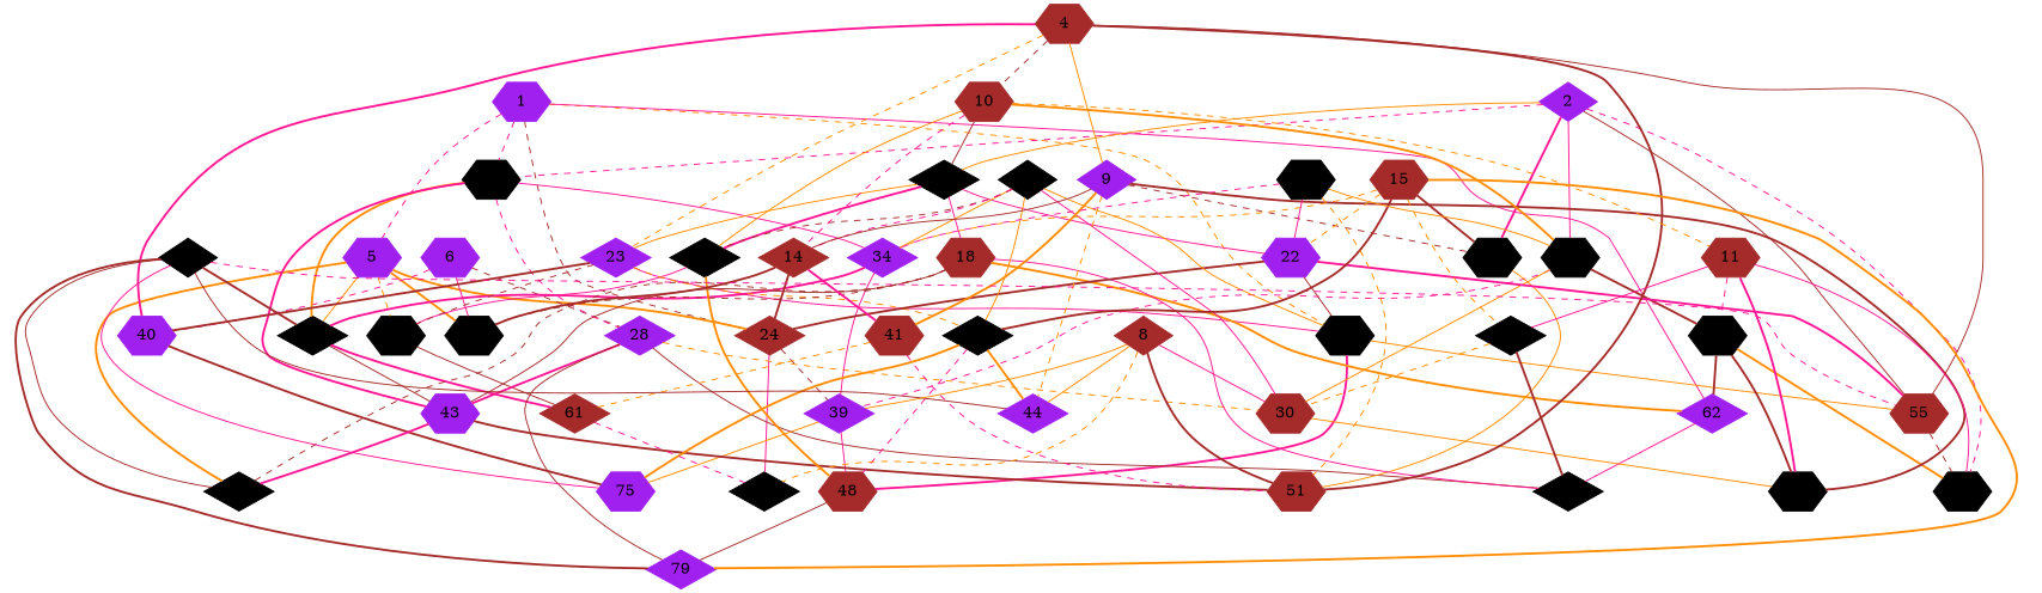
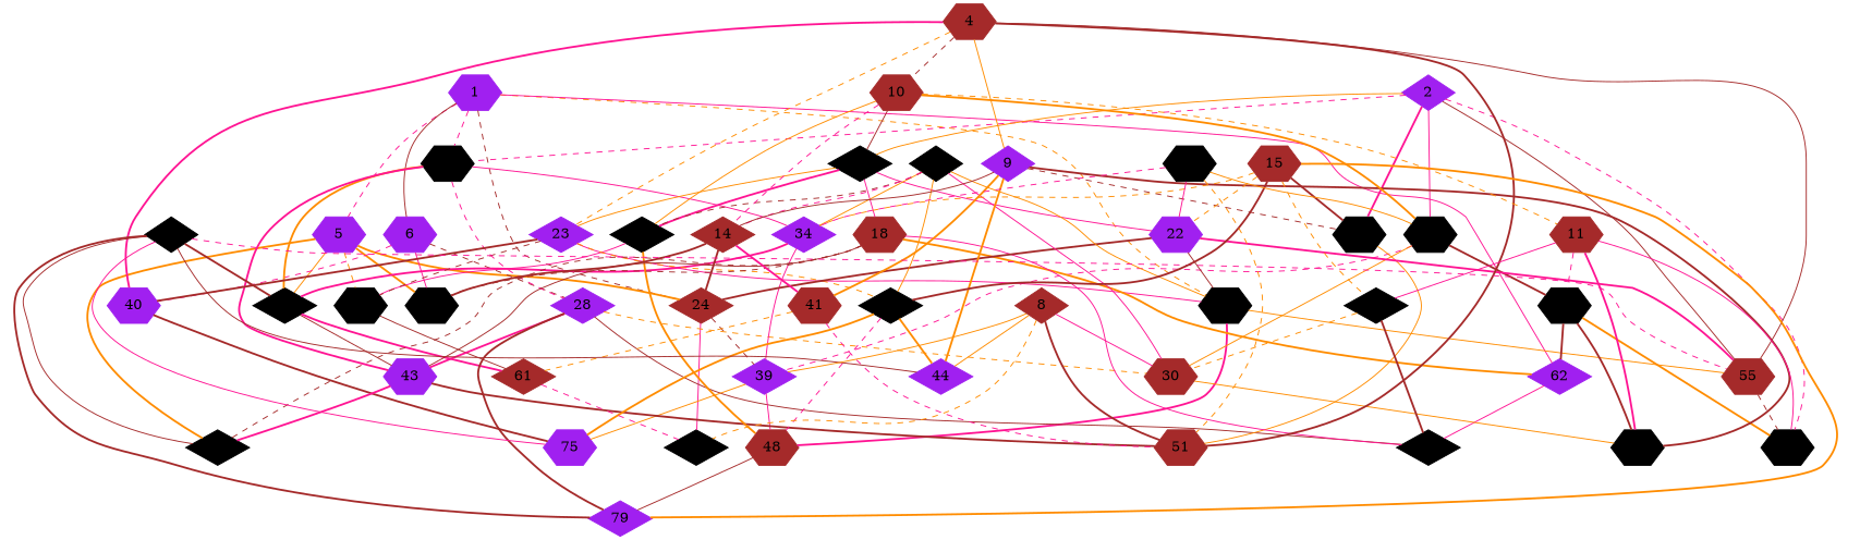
  graph {
    node [color=black shape=hexagon style=filled]
    edge [color=deeppink style=solid]
    1 [color=purple super="+64"]
    5 [color=purple super="+38"]
    6 [color=purple]
    24 [color=brown shape=diamond super="+27"]
    26 [super="+80"]
    42 [super="+45"]
    62 [color=purple shape=diamond]
    21
    36 [shape=diamond super="+58"]
    53
    68 [shape=diamond]
    40 [color=purple]
    28 [color=purple shape=diamond super="+78"]
    39 [color=purple shape=diamond super="+82"]
    69 [shape=diamond]
    34 [color=purple shape=diamond super="+47"]
    43 [color=purple super="+77"]
    55 [color=brown super="+67"]
    48 [color=brown super="+54"]
    76 [shape=diamond]
    2 [color=purple shape=diamond super="+66"]
    12 [shape=diamond super="+57"]
    25 [super="+52"]
    37
    60
    13 [shape=diamond super="+44"]
    23 [color=purple shape=diamond super="+50"]
    18 [color=brown super="+63"]
    22 [color=purple super="+31"]
    30 [color=brown super="+70"]
    29 [super="+49"]
    51 [color=brown super="+71"]
    3 [shape=diamond super="+17"]
    14 [color=brown shape=diamond super="+20"]
    35 [shape=diamond super="+59"]
    41 [color=brown]
    73
    n38 [color=purple label=44 shape=diamond]
    75 [color=purple]
    4 [color=brown super="+65"]
    9 [color=purple shape=diamond super="+72"]
    10 [color=brown super="+56"]
    11 [color=brown super="+33"]
    61 [color=brown shape=diamond]
    79 [color=purple shape=diamond]
    7 [shape=diamond super="+81"]
    8 [color=brown shape=diamond super="+32"]
    16 [shape=diamond]
    15 [color=brown super="+46"]
    19
    1 -- 5 [style=dashed]
+   1 -- 6 [color=brown]
    1 -- 24 [color=brown style=dashed]
    1 -- 26 [style=dashed]
    1 -- 42 [color=darkorange style=dashed]
    1 -- 62
    5 -- 24 [color=darkorange style=bold]
    5 -- 21 [color=darkorange style=bold]
    5 -- 36 [color=darkorange]
    5 -- 53 [color=darkorange style=dashed]
    5 -- 68 [color=darkorange style=bold]
    6 -- 21
    6 -- 40 [style=dashed]
    6 -- 28 [color=brown style=dashed]
    24 -- 39 [color=brown style=dashed]
    24 -- 69
    26 -- 36 [color=darkorange style=bold]
    26 -- 28 [style=dashed]
    26 -- 34
    26 -- 43 [style=bold]
    42 -- 55 [color=darkorange]
    42 -- 48 [style=bold]
    62 -- 76
    36 -- 43 [color=brown]
    36 -- 61 [style=bold]
    53 -- 61 [color=brown]
    40 -- 75 [color=brown style=bold]
    28 -- 43 [style=bold]
    28 -- 76 [color=brown]
    28 -- 30 [color=darkorange style=dashed]
-   28 -- 79 [color=brown]
+   28 -- 79 [color=brown style=bold]
    39 -- 48
    39 -- 75 [color=darkorange]
    34 -- 36 [style=bold]
    34 -- 39
    43 -- 68 [style=bold]
    43 -- 51 [color=brown style=bold]
    55 -- 60 [color=brown style=dashed]
    48 -- 79 [color=brown]
    2 -- 26 [style=dashed]
    2 -- 55 [color=brown]
    2 -- 12 [color=darkorange]
    2 -- 25
    2 -- 37 [style=bold]
    2 -- 60 [style=dashed]
    12 -- 13 [style=bold]
    12 -- 23 [color=darkorange]
    12 -- 18
    12 -- 22
    25 -- 39 [style=dashed]
    25 -- 30 [color=darkorange]
    25 -- 29 [color=brown style=bold]
    37 -- 51 [color=darkorange]
    13 -- 53
    13 -- 48 [color=darkorange style=bold weight=2]
    23 -- 42
    23 -- 53 [color=brown style=dashed]
    23 -- 40 [color=brown style=bold]
    23 -- 35 [color=darkorange style=dashed]
    18 -- 62 [color=darkorange style=bold]
    18 -- 21 [color=brown style=dashed]
    18 -- 68 [color=brown style=dashed]
    18 -- 43 [color=brown]
    18 -- 76
    22 -- 24 [color=brown style=bold]
    22 -- 42 [color=brown]
    22 -- 55 [style=bold]
    30 -- 73 [color=darkorange]
    29 -- 62 [color=brown style=bold]
    29 -- 60 [color=darkorange style=bold]
    29 -- 73 [color=brown style=bold]
    3 -- 42 [color=darkorange]
    3 -- 34 [color=darkorange]
    3 -- 13 [color=brown style=dashed]
    3 -- 30
    3 -- 14 [style=dashed]
    3 -- 35 [color=darkorange]
    14 -- 24 [color=brown style=bold]
    14 -- 21 [color=brown style=bold]
    14 -- 41 [style=bold]
    35 -- 48 [style=dashed]
    35 -- n38 [color=darkorange style=bold]
    35 -- 75 [color=darkorange style=bold]
    41 -- 51 [style=dashed]
    41 -- 61 [color=darkorange style=dashed]
    4 -- 40 [style=bold]
    4 -- 55 [color=brown]
    4 -- 23 [color=darkorange style=dashed]
    4 -- 51 [color=brown style=bold]
    4 -- 9 [color=darkorange]
    4 -- 10 [color=brown style=dashed]
    9 -- 37 [color=brown style=dashed]
    9 -- 14 [color=brown]
    9 -- 41 [color=darkorange style=bold]
    9 -- 73 [color=brown style=bold]
-   9 -- n38 [color=darkorange style=dashed]
+   9 -- n38 [color=darkorange style=bold]
    10 -- 12 [color=brown]
    10 -- 25 [color=darkorange style=bold]
    10 -- 13 [color=darkorange]
    10 -- 14 [style=dashed]
    10 -- 11 [color=darkorange style=dashed]
    11 -- 60
    11 -- 29 [style=dashed weight=2]
    11 -- 73 [style=bold]
    11 -- 16
    61 -- 69 [style=dashed]
    7 -- 36 [color=brown style=bold]
    7 -- 68 [color=brown]
    7 -- 55 [style=dashed]
    7 -- n38 [color=brown]
    7 -- 75
    7 -- 79 [color=brown style=bold]
    8 -- 39 [color=darkorange]
    8 -- 69 [color=darkorange style=dashed weight=2]
    8 -- 30
    8 -- 51 [color=brown style=bold]
    8 -- n38 [color=darkorange]
    16 -- 76 [color=brown style=bold]
    16 -- 30 [color=darkorange style=dashed]
    15 -- 34 [color=darkorange style=dashed]
    15 -- 37 [color=brown style=bold]
    15 -- 22 [color=darkorange style=dashed]
    15 -- 35 [color=brown style=bold]
    15 -- 79 [color=darkorange style=bold]
    15 -- 16 [color=darkorange style=dashed]
    19 -- 34 [style=dashed]
    19 -- 25 [color=darkorange]
    19 -- 22
    19 -- 51 [color=darkorange style=dashed]
  }
